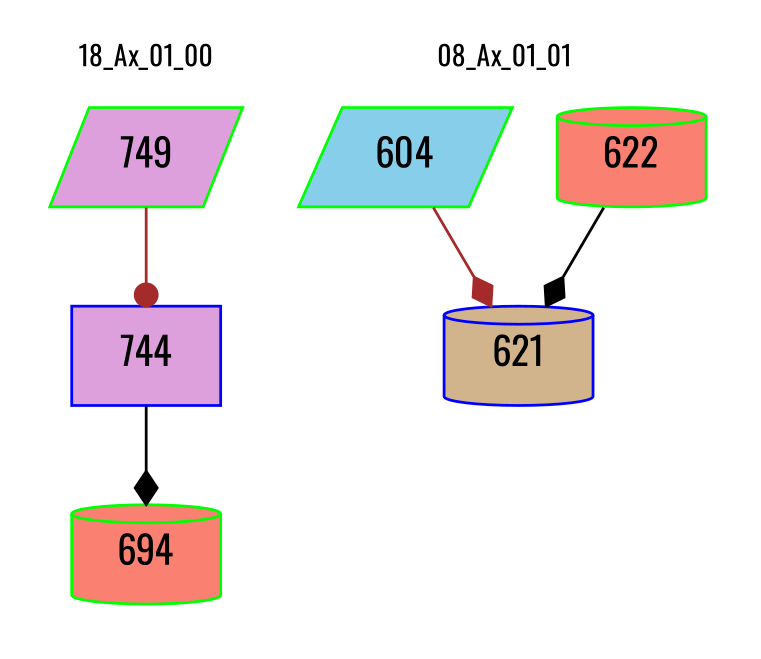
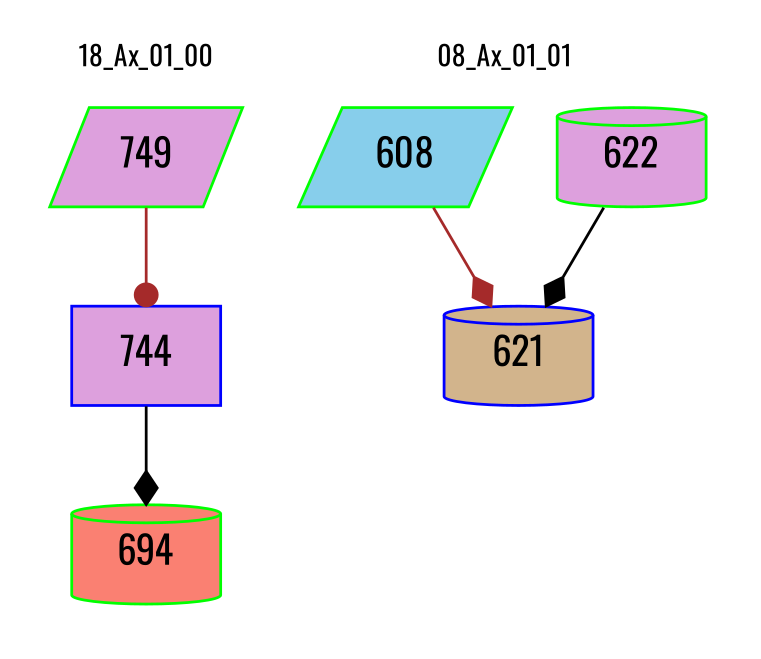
  digraph {
    fontname=Oswald
    node [color=green fillcolor=plum fontname=Oswald shape=cylinder style=filled]
    edge [arrowhead=diamond color=brown fontname=Oswald]
    n1 [label=749 shape=parallelogram]
    n2 [color=blue label=744 shape=box]
    n3 [fillcolor=salmon label=694]
-   n4 [fillcolor=salmon label=622]
+   n4 [label=622]
    n5 [color=blue fillcolor=tan label=621]
-   n6 [fillcolor=skyblue label=604 shape=parallelogram]
+   n6 [fillcolor=skyblue label=608 shape=parallelogram]
    subgraph cluster_1 {
      color=white
      fontsize=10
      label="18_Ax_01_00"
      n1
      n2
      n3
    }
    subgraph cluster_2 {
      color=white
      fontsize=10
      label="08_Ax_01_01"
      n4
      n5
      n6
    }
    n1 -> n2 [arrowhead=dot]
    n2 -> n3 [color=black]
    n4 -> n5 [color=black]
    n6 -> n5
  }
